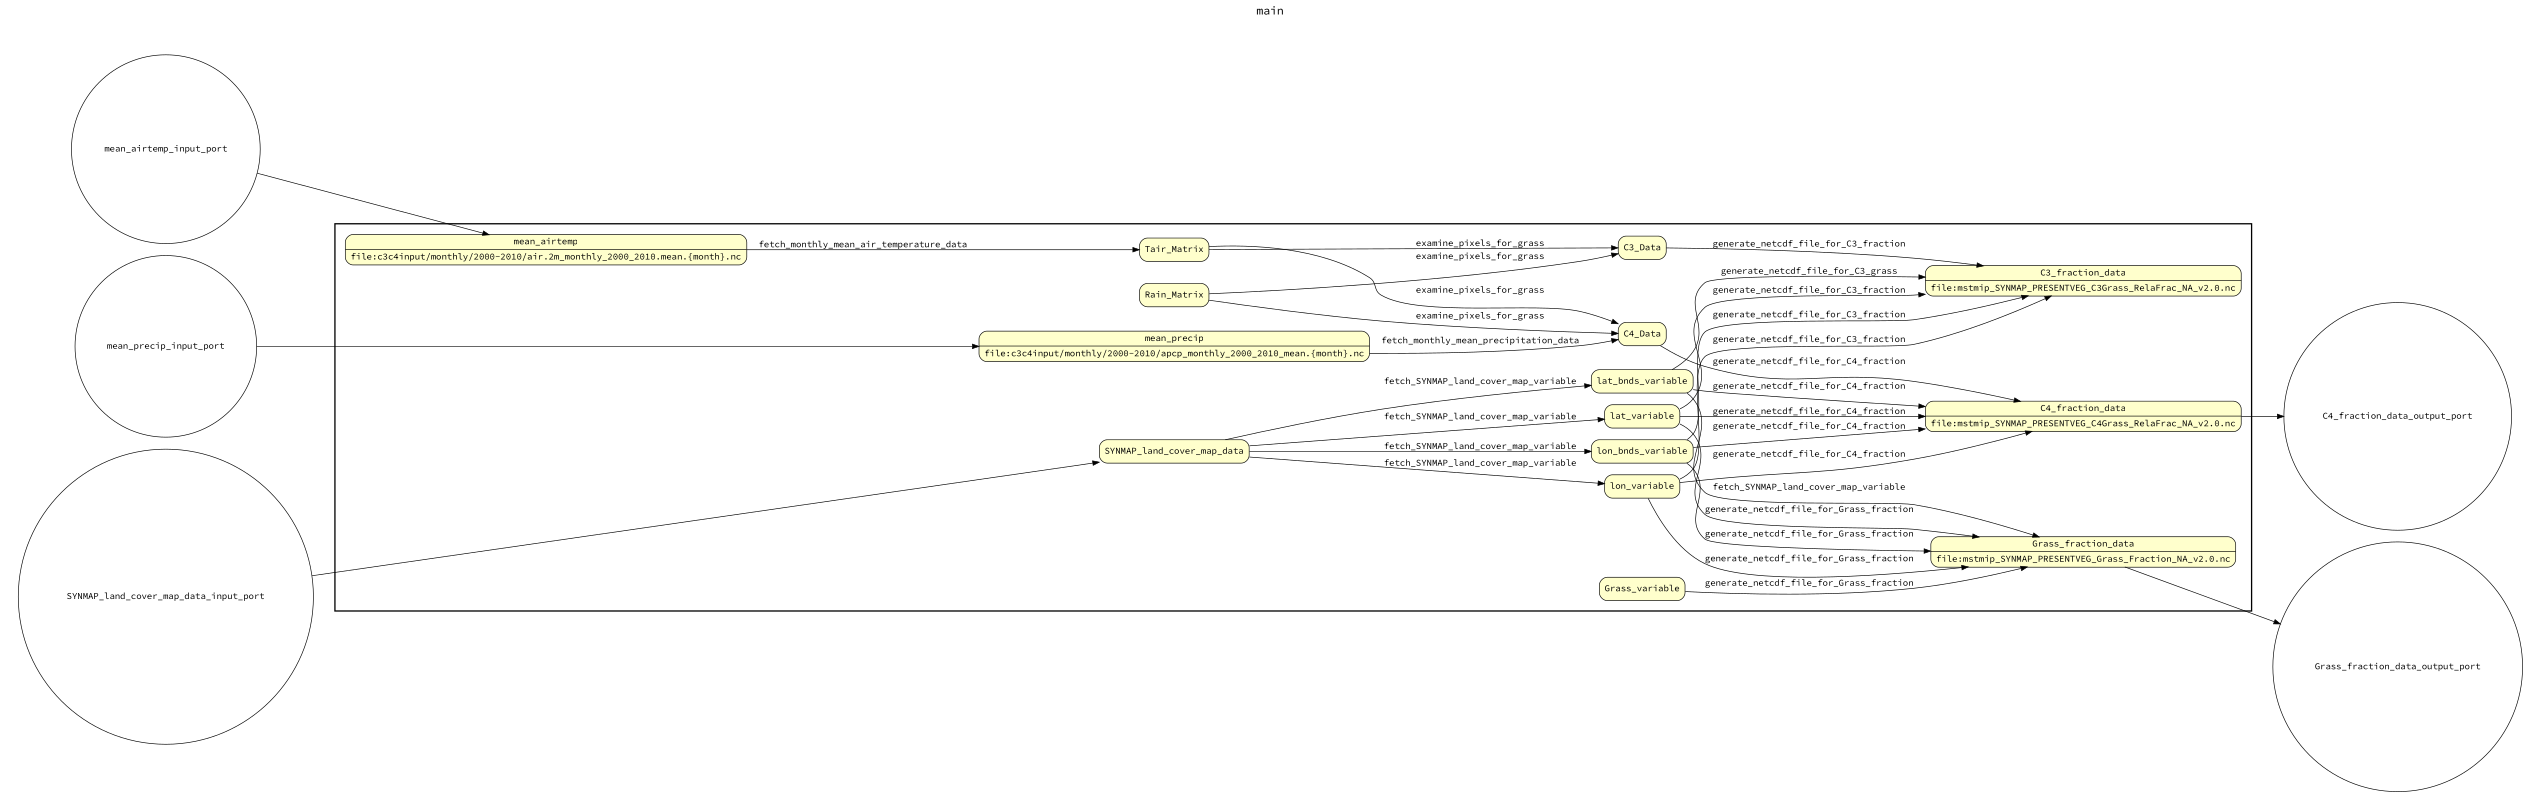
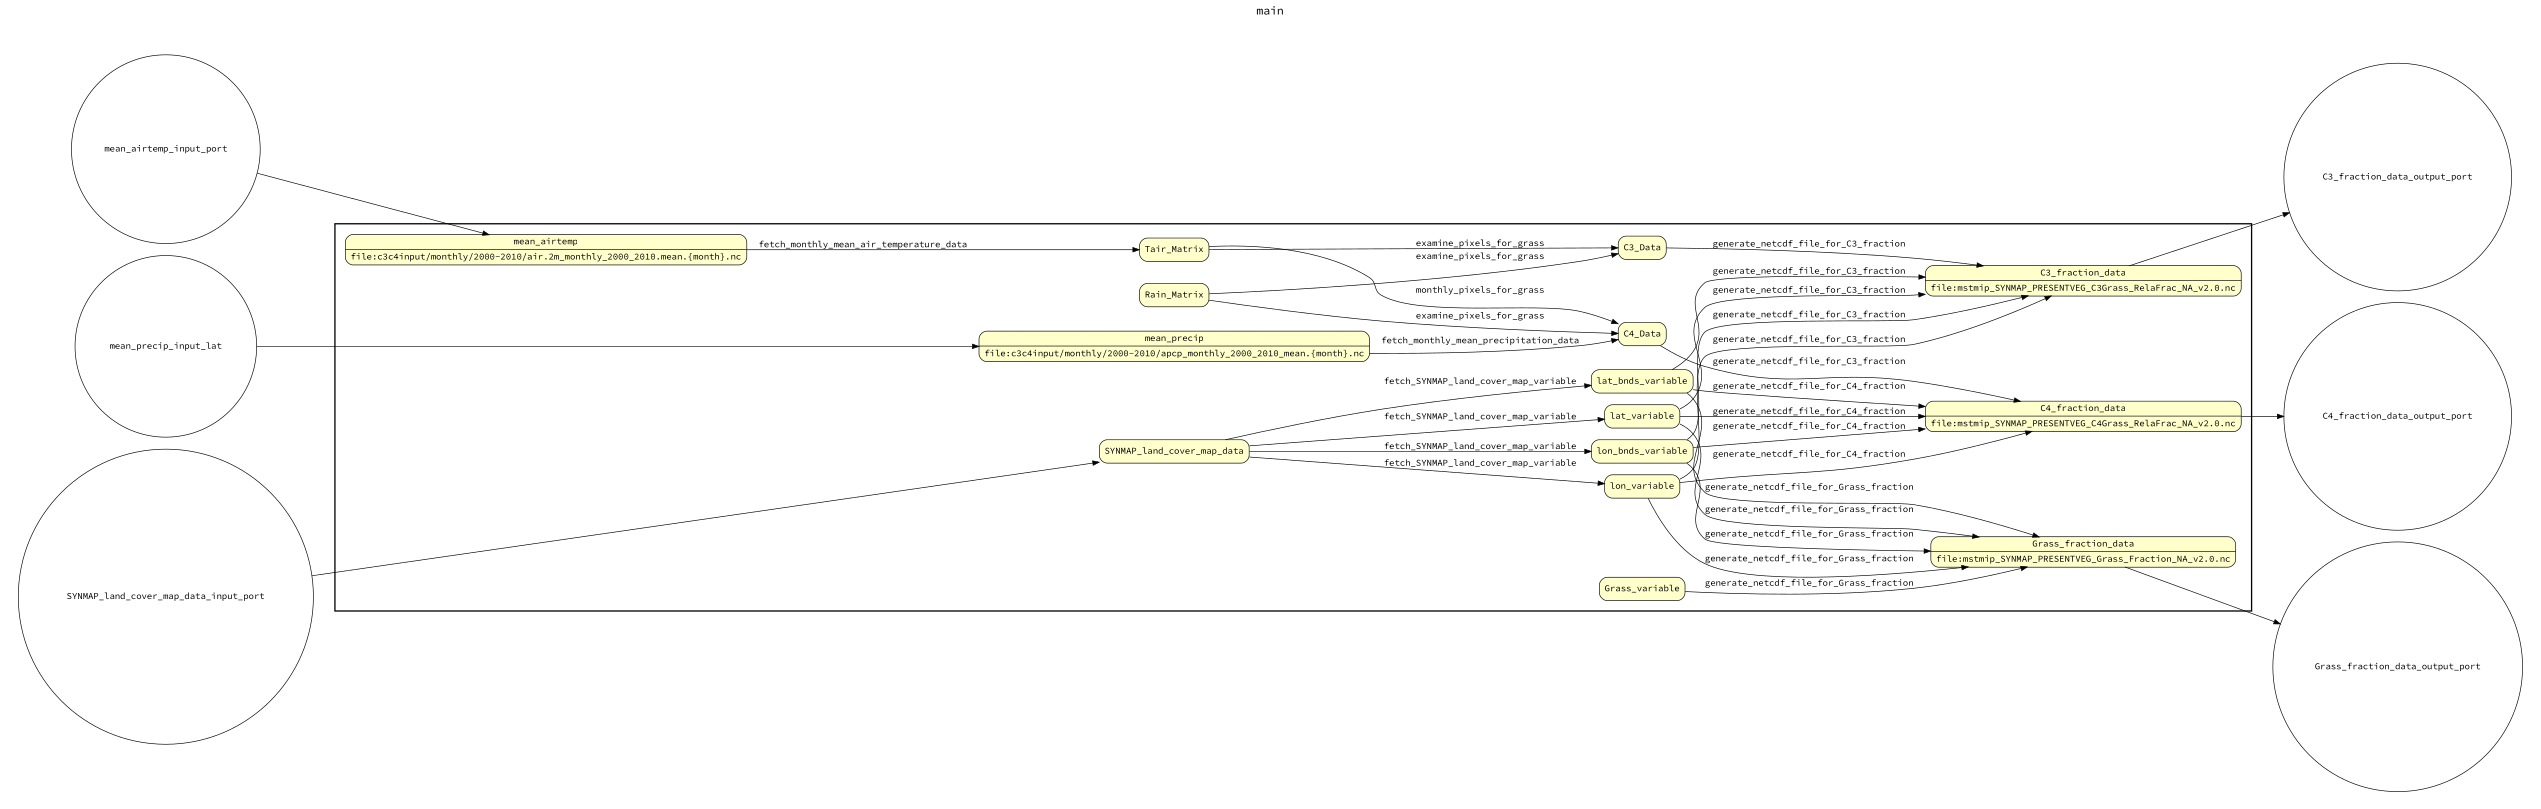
  digraph {
    fontname="Source Code Pro"
    fontsize=18
    label=main
    labelloc=t
    rankdir=LR
    node [fillcolor="#FFFFCC" fontname="Source Code Pro" peripheries=1 shape=box style="rounded,filled"]
    edge [fontname="Source Code Pro"]
    n1 [label="{{<f0> C3_fraction_data |<f1> file\:mstmip_SYNMAP_PRESENTVEG_C3Grass_RelaFrac_NA_v2.0.nc}}" rankdir=LR shape=record]
    n2 [label="{{<f0> C4_fraction_data |<f1> file\:mstmip_SYNMAP_PRESENTVEG_C4Grass_RelaFrac_NA_v2.0.nc}}" rankdir=LR shape=record]
    n3 [label="{{<f0> Grass_fraction_data |<f1> file\:mstmip_SYNMAP_PRESENTVEG_Grass_Fraction_NA_v2.0.nc}}" rankdir=LR shape=record]
    SYNMAP_land_cover_map_data
    lon_variable
    lat_variable
    lon_bnds_variable
    lat_bnds_variable
    n9 [label="{{<f0> mean_airtemp |<f1> file\:c3c4input/monthly/2000-2010/air.2m_monthly_2000_2010.mean.\{month\}.nc}}" rankdir=LR shape=record]
    Tair_Matrix
    n11 [label="{{<f0> mean_precip |<f1> file\:c3c4input/monthly/2000-2010/apcp_monthly_2000_2010_mean.\{month\}.nc}}" rankdir=LR shape=record]
    Rain_Matrix
    C3_Data
    C4_Data
    Grass_variable
    SYNMAP_land_cover_map_data_input_port [fillcolor="#FFFFFF" shape=circle width=0.2]
    mean_airtemp_input_port [fillcolor="#FFFFFF" shape=circle width=0.2]
-   mean_precip_input_port [fillcolor="#FFFFFF" shape=circle width=0.2]
+   mean_precip_input_port [fillcolor="#FFFFFF" shape=circle width=0.2 label=mean_precip_input_lat]
+   C3_fraction_data_output_port [fillcolor="#FFFFFF" shape=circle width=0.2]
    C4_fraction_data_output_port [fillcolor="#FFFFFF" shape=circle width=0.2]
    Grass_fraction_data_output_port [fillcolor="#FFFFFF" shape=circle width=0.2]
    subgraph cluster_1 {
      color=black
      label=""
      penwidth=2
      subgraph cluster_2 {
        color=white
        label=""
        penwidth=2
        n1
        n2
        n3
        SYNMAP_land_cover_map_data
        lon_variable
        lat_variable
        lon_bnds_variable
        lat_bnds_variable
        n9
        Tair_Matrix
        n11
        Rain_Matrix
        C3_Data
        C4_Data
        Grass_variable
      }
    }
    subgraph cluster_3 {
      color=white
      label=""
      subgraph cluster_4 {
        color=white
        label=""
+       C3_fraction_data_output_port
        C4_fraction_data_output_port
        Grass_fraction_data_output_port
      }
    }
    subgraph cluster_5 {
      color=white
      label=""
      subgraph cluster_6 {
        color=white
        label=""
        SYNMAP_land_cover_map_data_input_port
        mean_airtemp_input_port
        mean_precip_input_port
      }
    }
+   n1 -> C3_fraction_data_output_port
    n2 -> C4_fraction_data_output_port
    n3 -> Grass_fraction_data_output_port
    SYNMAP_land_cover_map_data -> lon_variable [label=fetch_SYNMAP_land_cover_map_variable]
    SYNMAP_land_cover_map_data -> lat_variable [label=fetch_SYNMAP_land_cover_map_variable]
    SYNMAP_land_cover_map_data -> lon_bnds_variable [label=fetch_SYNMAP_land_cover_map_variable]
    SYNMAP_land_cover_map_data -> lat_bnds_variable [label=fetch_SYNMAP_land_cover_map_variable]
    lon_variable -> n1 [label=generate_netcdf_file_for_C3_fraction]
    lon_variable -> n2 [label=generate_netcdf_file_for_C4_fraction]
    lon_variable -> n3 [label=generate_netcdf_file_for_Grass_fraction]
    lat_variable -> n1 [label=generate_netcdf_file_for_C3_fraction]
    lat_variable -> n2 [label=generate_netcdf_file_for_C4_fraction]
    lat_variable -> n3 [label=generate_netcdf_file_for_Grass_fraction]
    lon_bnds_variable -> n1 [label=generate_netcdf_file_for_C3_fraction]
    lon_bnds_variable -> n2 [label=generate_netcdf_file_for_C4_fraction]
    lon_bnds_variable -> n3 [label=generate_netcdf_file_for_Grass_fraction]
-   lat_bnds_variable -> n1 [label=generate_netcdf_file_for_C3_grass]
+   lat_bnds_variable -> n1 [label=generate_netcdf_file_for_C3_fraction]
    lat_bnds_variable -> n2 [label=generate_netcdf_file_for_C4_fraction]
-   lat_bnds_variable -> n3 [label=fetch_SYNMAP_land_cover_map_variable]
+   lat_bnds_variable -> n3 [label=generate_netcdf_file_for_Grass_fraction]
    n9 -> Tair_Matrix [label=fetch_monthly_mean_air_temperature_data]
    Tair_Matrix -> C3_Data [label=examine_pixels_for_grass]
-   Tair_Matrix -> C4_Data [label=examine_pixels_for_grass]
+   Tair_Matrix -> C4_Data [label=monthly_pixels_for_grass]
    n11 -> C4_Data [label=fetch_monthly_mean_precipitation_data]
    Rain_Matrix -> C3_Data [label=examine_pixels_for_grass]
    Rain_Matrix -> C4_Data [label=examine_pixels_for_grass]
    C3_Data -> n1 [label=generate_netcdf_file_for_C3_fraction]
-   C4_Data -> n2 [label=generate_netcdf_file_for_C4_fraction]
+   C4_Data -> n2 [label=generate_netcdf_file_for_C3_fraction]
    Grass_variable -> n3 [label=generate_netcdf_file_for_Grass_fraction]
    SYNMAP_land_cover_map_data_input_port -> SYNMAP_land_cover_map_data
    mean_airtemp_input_port -> n9
    mean_precip_input_port -> n11
  }
